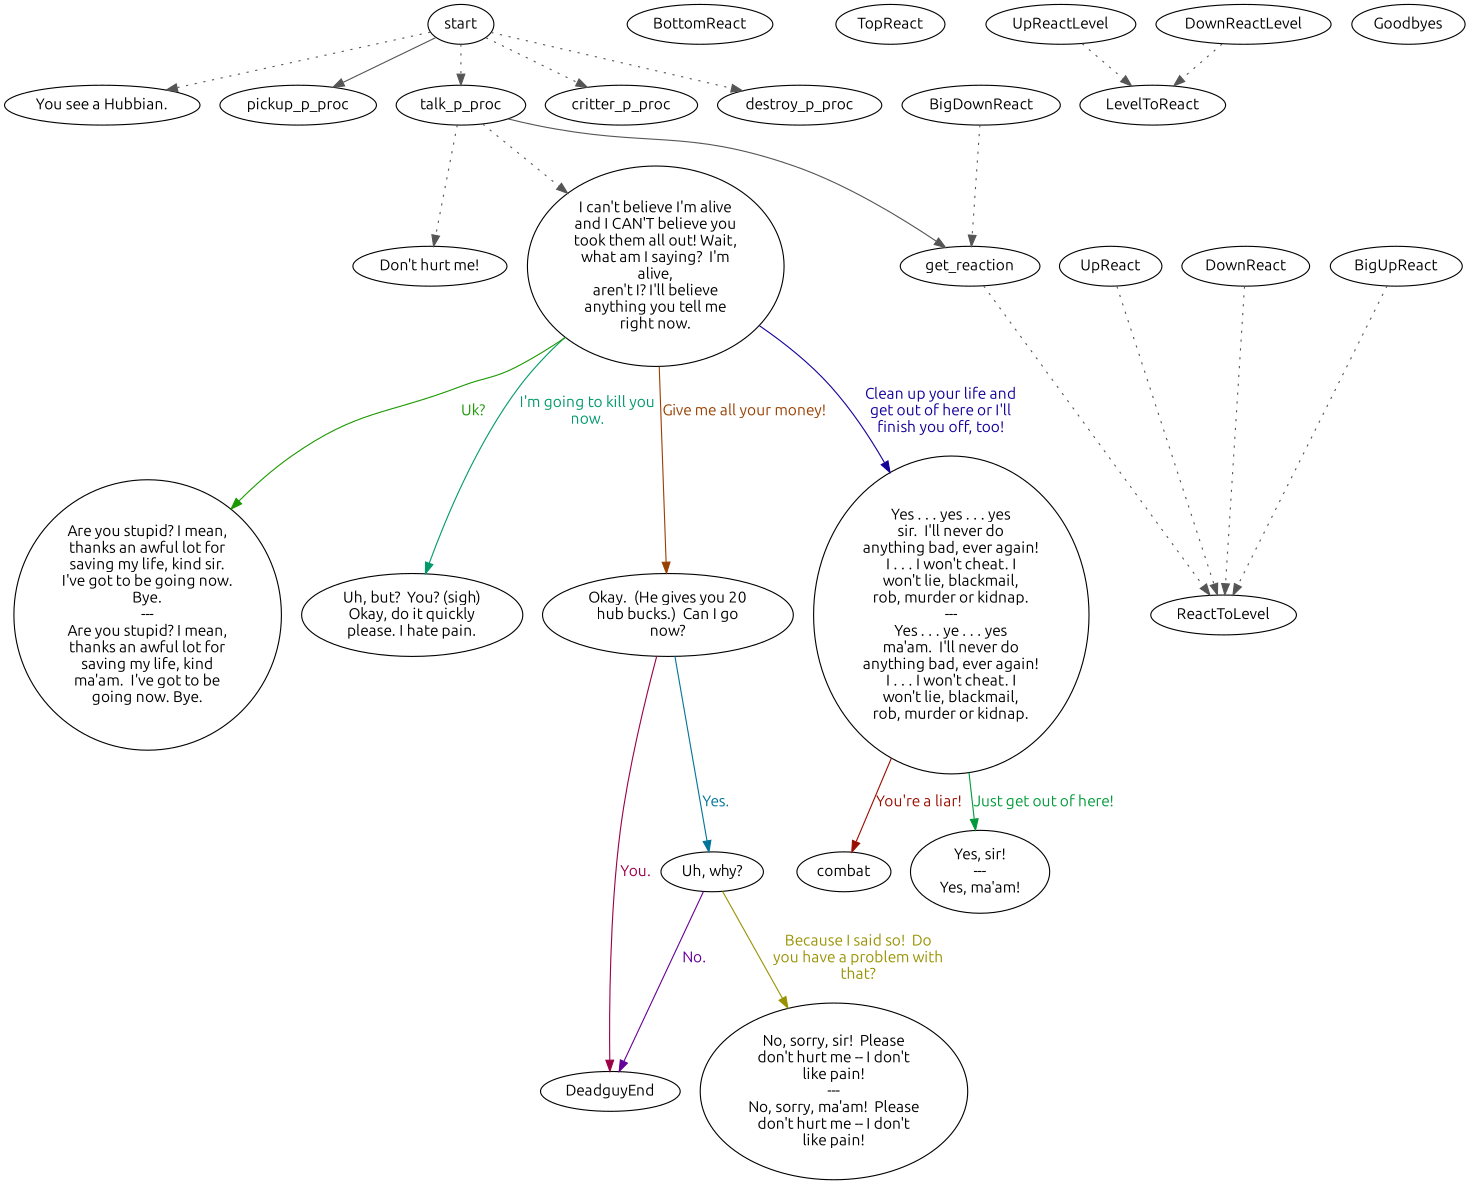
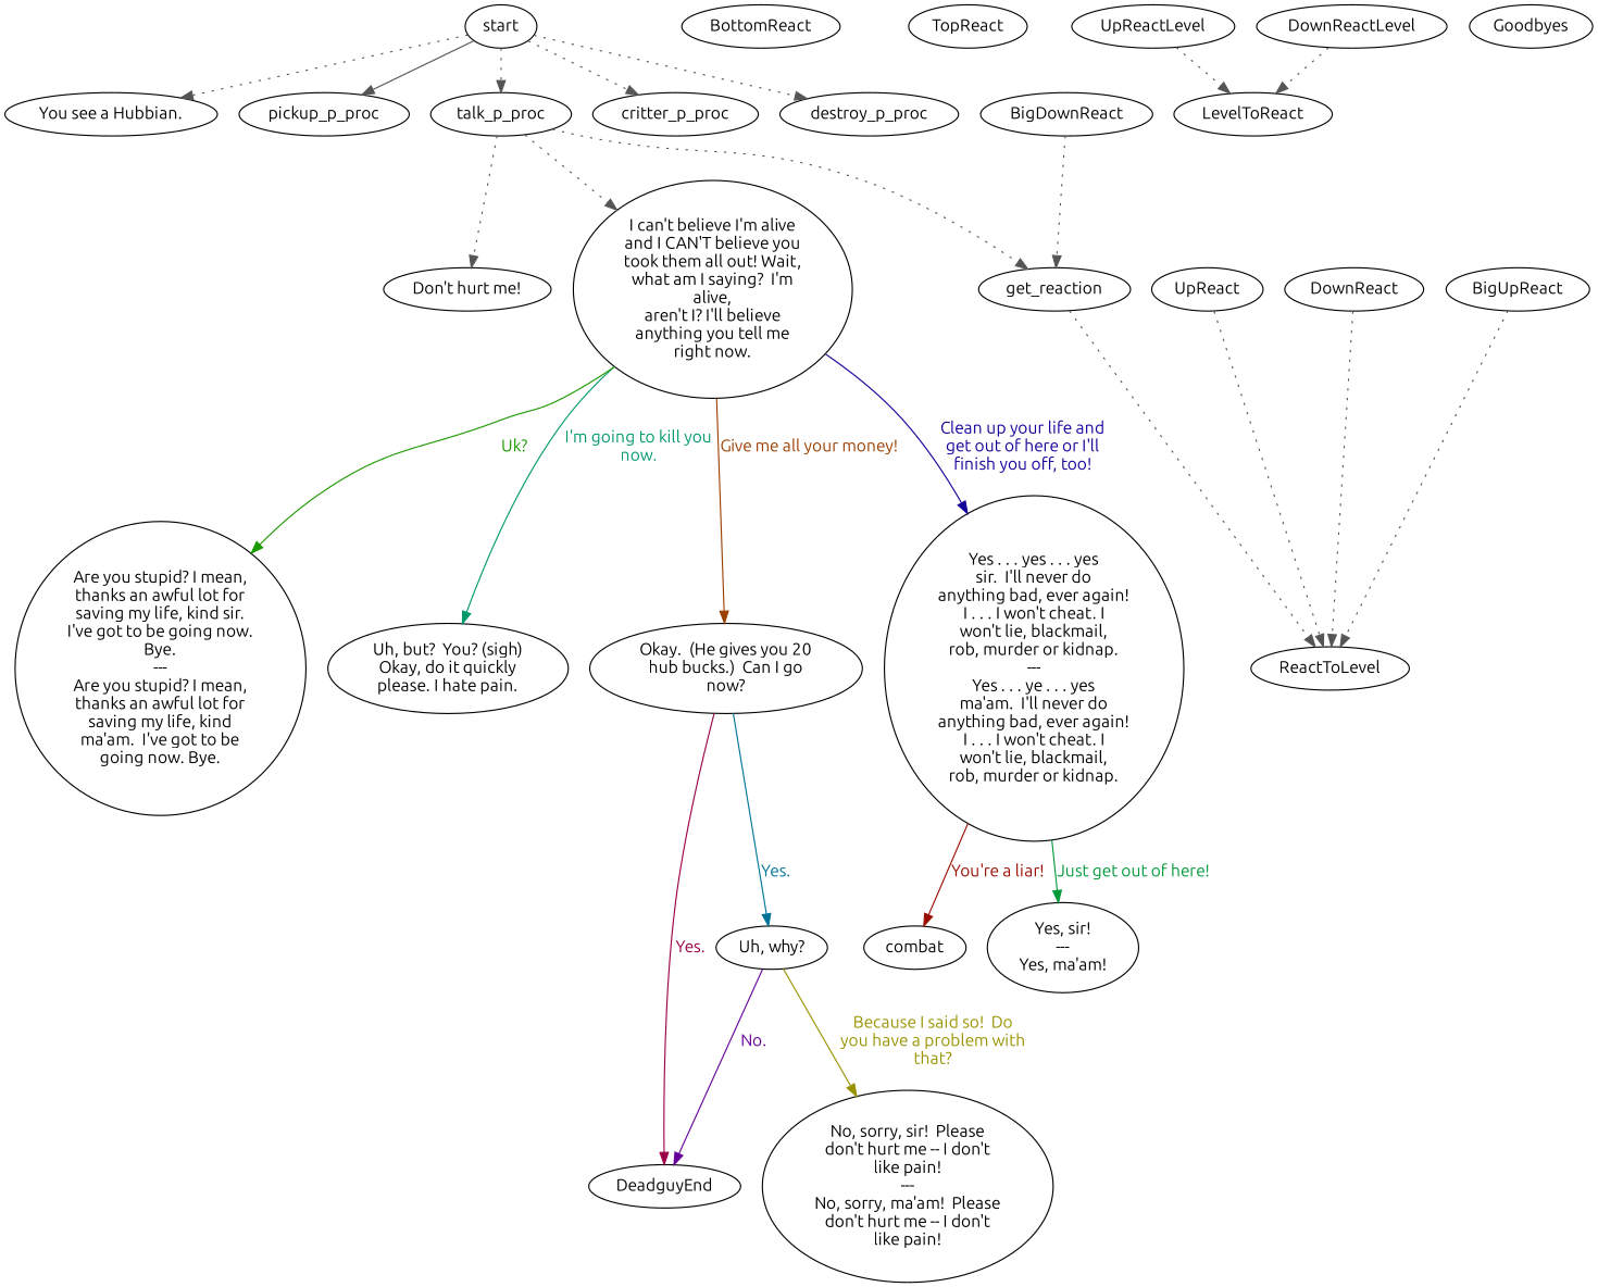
  digraph {
    fontname=Ubuntu
    node [color="#000000" fillcolor="#FFFFFF" fontname=Ubuntu style=filled]
    edge [color="#555555" fontname=Ubuntu style=dotted]
    n1 [label="You see a Hubbian."]
    start
    pickup_p_proc
    talk_p_proc
    critter_p_proc
    destroy_p_proc
    get_reaction
    n8 [label="Don't hurt me!"]
    n9 [label="I can't believe I'm alive\nand I CAN'T believe you\ntook them all out! Wait,\nwhat am I saying?  I'm\nalive,\naren't I? I'll believe\nanything you tell me\nright now."]
    ReactToLevel
    n11 [label="Uh, but?  You? (sigh)\nOkay, do it quickly\nplease. I hate pain."]
    n12 [label="Okay.  (He gives you 20\nhub bucks.)  Can I go\nnow?"]
    n13 [label="Yes . . . yes . . . yes\nsir.  I'll never do\nanything bad, ever again!\nI . . . I won't cheat. I\nwon't lie, blackmail,\nrob, murder or kidnap.\n---\nYes . . . ye . . . yes\nma'am.  I'll never do\nanything bad, ever again!\nI . . . I won't cheat. I\nwon't lie, blackmail,\nrob, murder or kidnap."]
    n14 [label="Are you stupid? I mean,\nthanks an awful lot for\nsaving my life, kind sir.\nI've got to be going now.\nBye.\n---\nAre you stupid? I mean,\nthanks an awful lot for\nsaving my life, kind\nma'am.  I've got to be\ngoing now. Bye."]
    DeadguyEnd
    n16 [label="Uh, why?"]
    combat
    n18 [label="Yes, sir!\n---\nYes, ma'am!"]
    n19 [label="No, sorry, sir!  Please\ndon't hurt me -- I don't\nlike pain!\n---\nNo, sorry, ma'am!  Please\ndon't hurt me -- I don't\nlike pain!"]
    UpReact
    DownReact
    BottomReact
    TopReact
    BigUpReact
    BigDownReact
    UpReactLevel
    LevelToReact
    DownReactLevel
    Goodbyes
    start -> n1
    start -> pickup_p_proc [style=solid]
    start -> talk_p_proc
    start -> critter_p_proc
    start -> destroy_p_proc
-   talk_p_proc -> get_reaction [style=solid]
+   talk_p_proc -> get_reaction
    talk_p_proc -> n8
    talk_p_proc -> n9
    get_reaction -> ReactToLevel
    n9 -> n11 [color="#00996C" fontcolor="#00996C" label="I'm going to kill you\nnow." style=""]
    n9 -> n12 [color="#993F00" fontcolor="#993F00" label="Give me all your money!" style=""]
    n9 -> n13 [color="#130099" fontcolor="#130099" label="Clean up your life and\nget out of here or I'll\nfinish you off, too!" style=""]
    n9 -> n14 [color="#1A9900" fontcolor="#1A9900" label="Uk?" style=""]
-   n12 -> DeadguyEnd [color="#990047" fontcolor="#990047" label="You." style=""]
+   n12 -> DeadguyEnd [color="#990047" fontcolor="#990047" label="Yes." style=""]
    n12 -> n16 [color="#007399" fontcolor="#007399" label="Yes." style=""]
    n13 -> combat [color="#990C00" fontcolor="#990C00" label="You're a liar!" style=""]
    n13 -> n18 [color="#009939" fontcolor="#009939" label="Just get out of here!" style=""]
    n16 -> DeadguyEnd [color="#650099" fontcolor="#650099" label="No." style=""]
    n16 -> n19 [color="#999200" fontcolor="#999200" label="Because I said so!  Do\nyou have a problem with\nthat?" style=""]
    UpReact -> ReactToLevel
    DownReact -> ReactToLevel
    BigUpReact -> ReactToLevel
    BigDownReact -> get_reaction
    UpReactLevel -> LevelToReact
    DownReactLevel -> LevelToReact
  }
